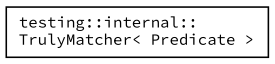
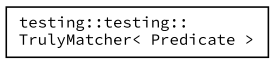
  digraph {
    rankdir=TB
    fontname="Source Code Pro"
-   n1 [color=black fillcolor=white fontname="Source Code Pro" fontsize=10 height=0.2 label="testing::internal::\lTrulyMatcher\< Predicate \>" shape=record style=filled width=0.4]
+   n1 [color=black fillcolor=white fontname="Source Code Pro" fontsize=10 height=0.2 label="testing::testing::\lTrulyMatcher\< Predicate \>" shape=record style=filled width=0.4]
  }
